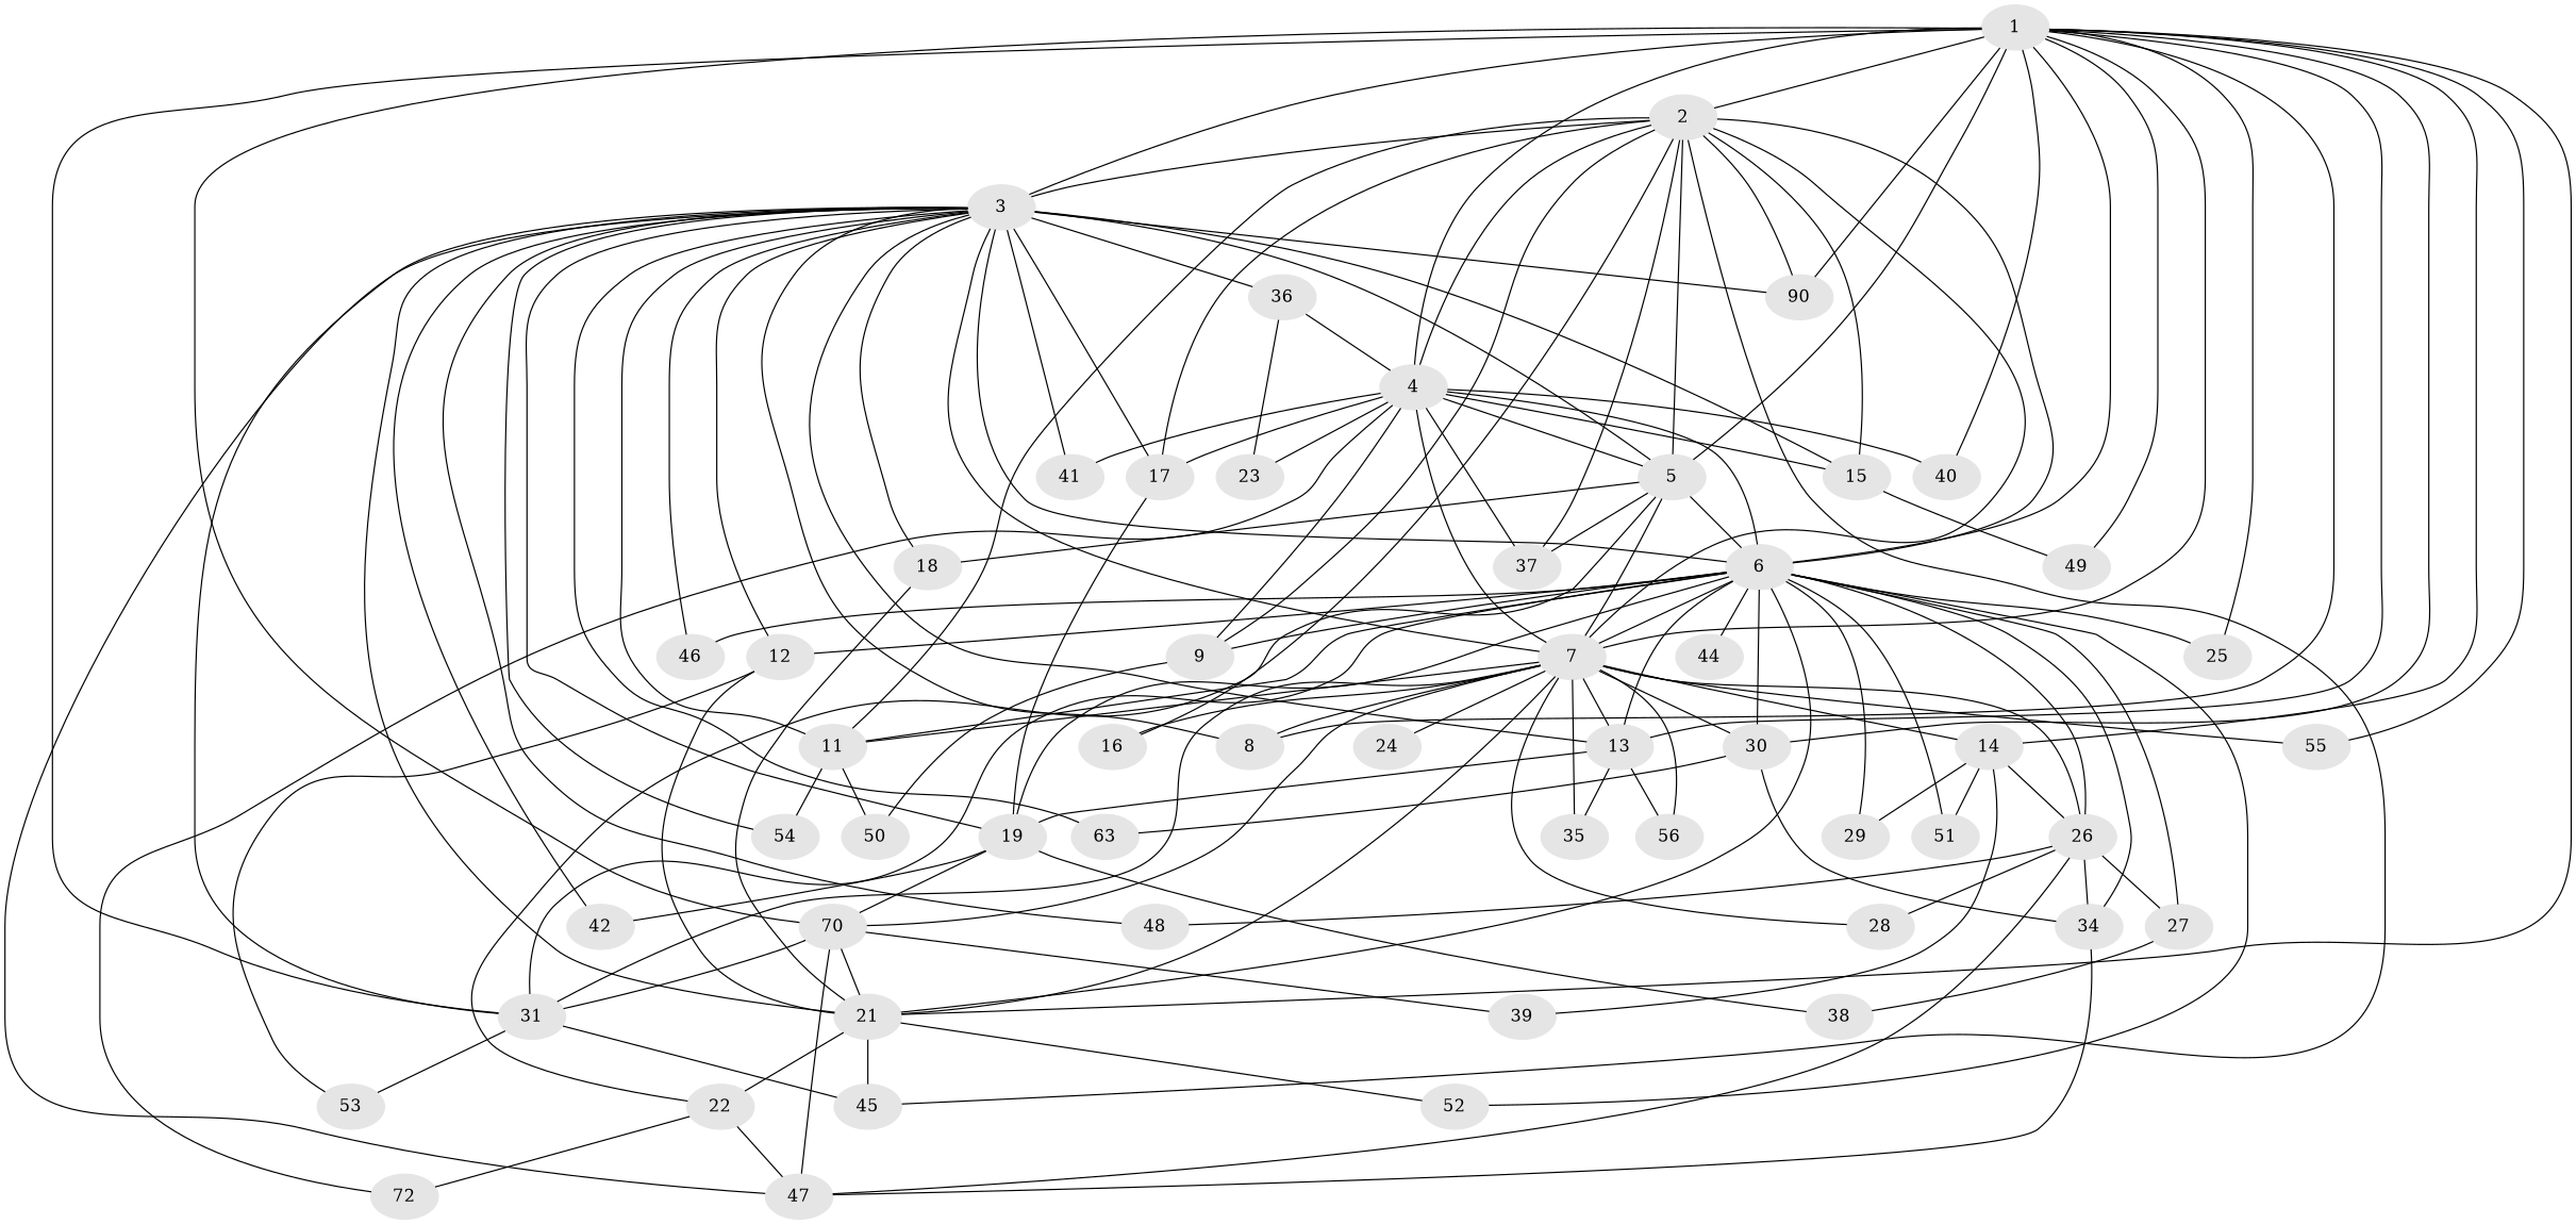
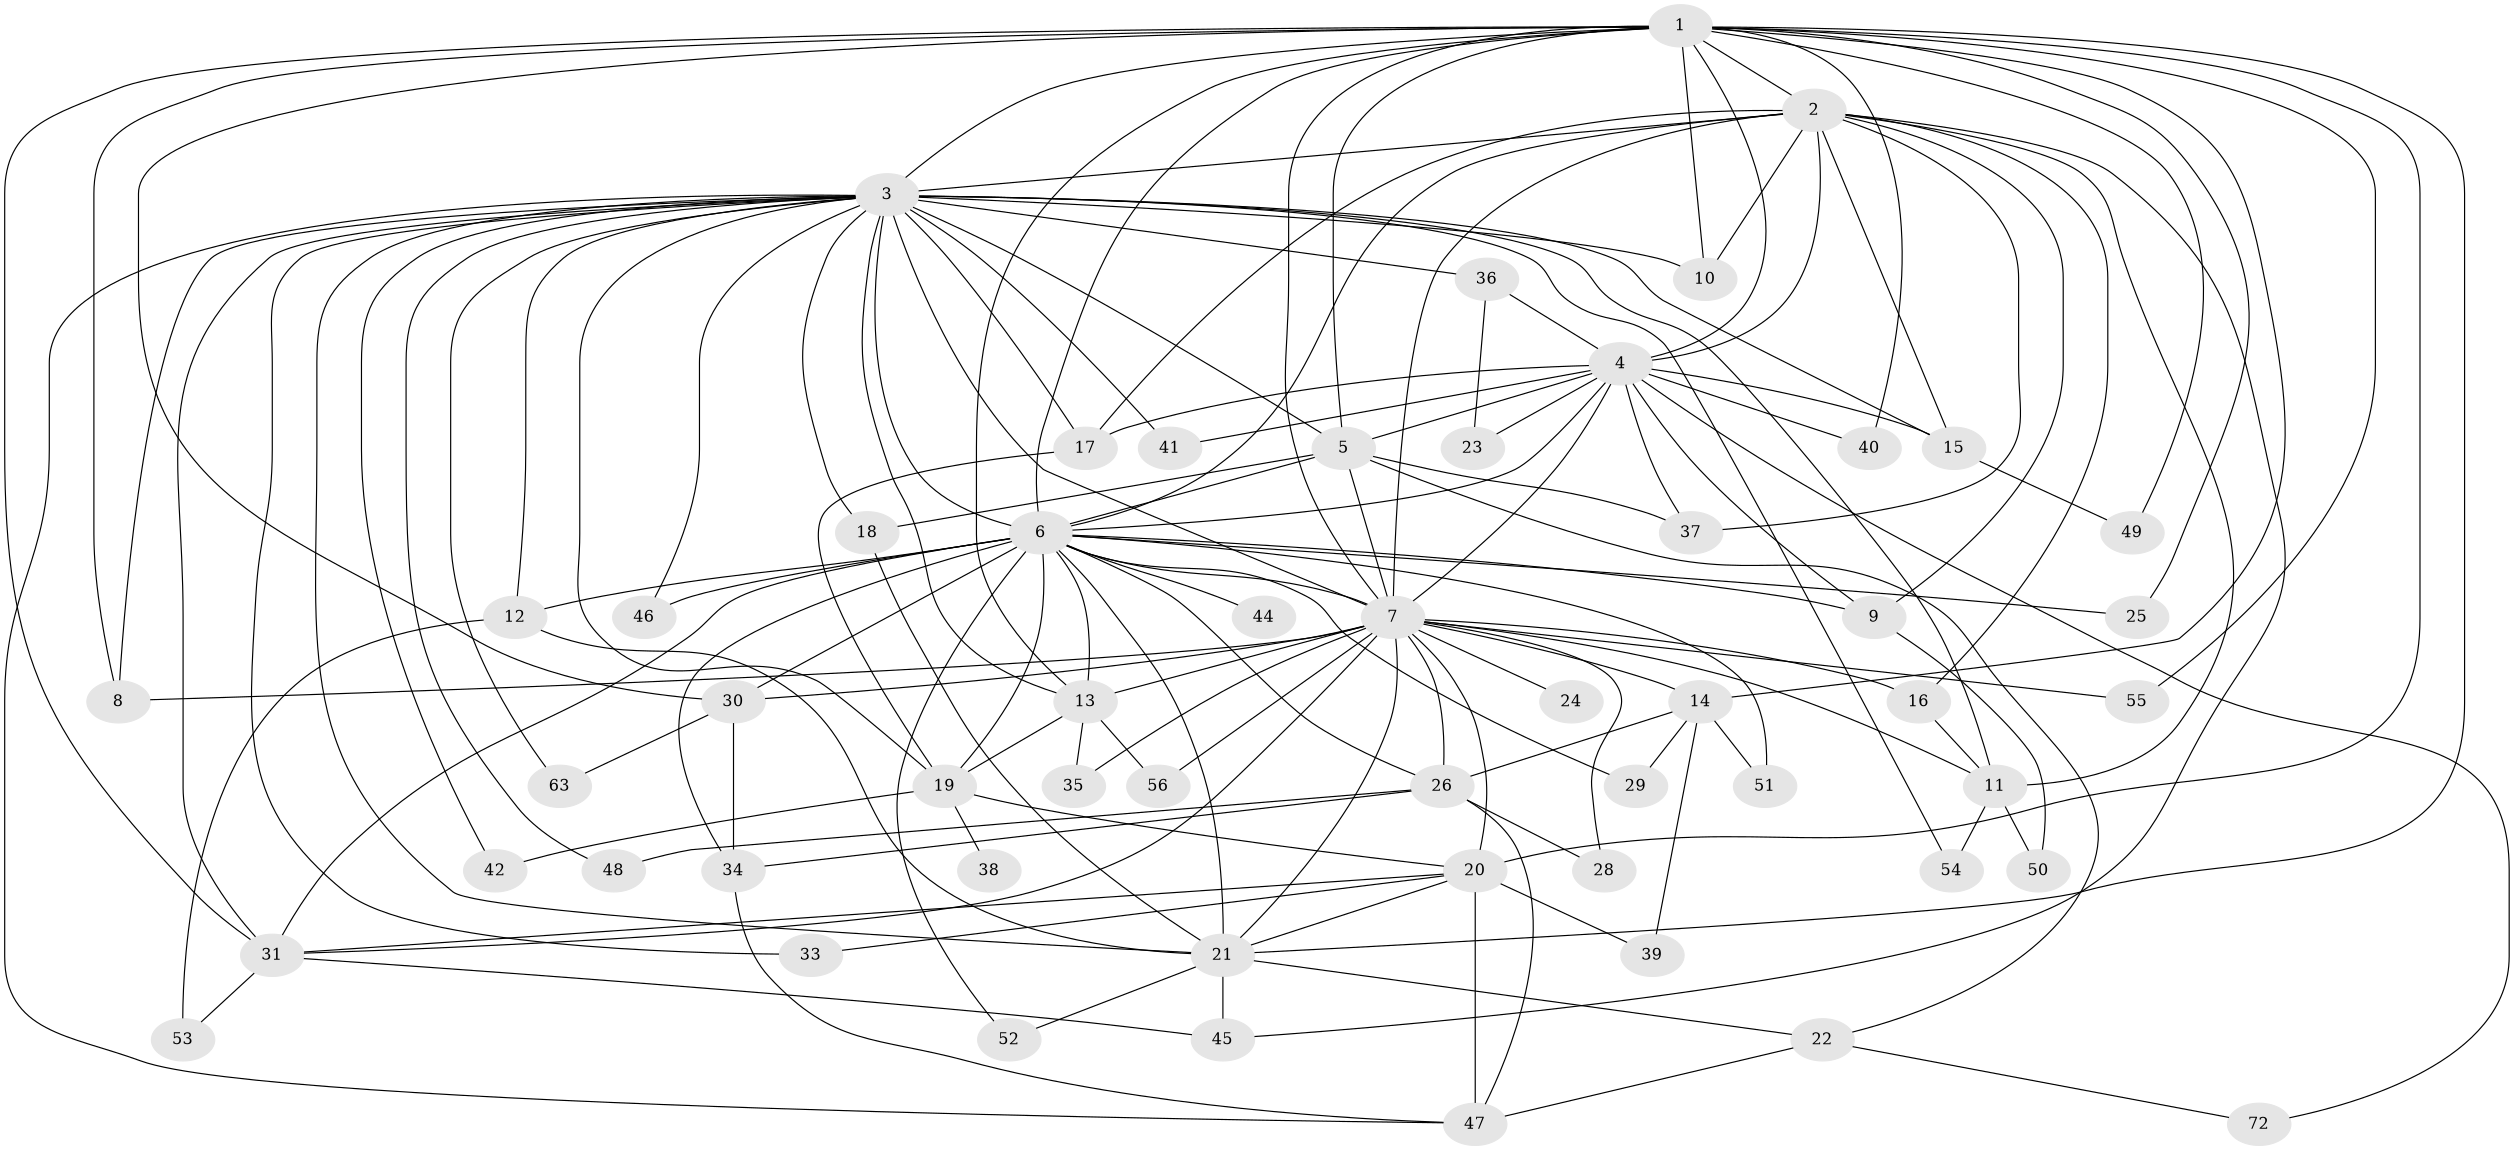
  graph {
    node [color=gray90 style=filled]
    edge [weight=1.0]
    1
    2
    3
    4
    5
    6
    7
    8
-   10 [label=90]
+   10
    13
    14
-   20 [label=70]
+   20
    21
    25
    30
    31
    40
    49
    55
    9
    11
    15
    16
    17
    37
    45
    12
    18
    19
+   33
    36
    41
    42
    n34 [label=63]
    46
    47
    48
    54
    23
    n40 [label=72]
    22
    26
-   27
    29
    34
    44
    51
    52
    24
    28
    35
    56
    39
    53
    50
    38
    1 -- 2 [weight=4.0]
    1 -- 3 [weight=4.0]
    1 -- 4 [weight=2.0]
    1 -- 5 [weight=2.0]
    1 -- 6 [weight=4.0]
    1 -- 7 [weight=3.0]
    1 -- 8
    1 -- 10
    1 -- 13 [weight=2.0]
    1 -- 14
    1 -- 20 [weight=6.0]
    1 -- 21
    1 -- 25
    1 -- 30
    1 -- 31
    1 -- 40
    1 -- 49
    1 -- 55
    2 -- 3 [weight=4.0]
    2 -- 4 [weight=3.0]
-   2 -- 5 [weight=2.0]
    2 -- 6 [weight=2.0]
    2 -- 7 [weight=2.0]
    2 -- 10 [weight=2.0]
    2 -- 9 [weight=2.0]
    2 -- 11
    2 -- 15
    2 -- 16
    2 -- 17
    2 -- 37
    2 -- 45
    3 -- 5 [weight=2.0]
    3 -- 6 [weight=12.0]
    3 -- 7 [weight=2.0]
    3 -- 8
    3 -- 10
    3 -- 13
    3 -- 21
    3 -- 31
    3 -- 11
    3 -- 15
    3 -- 17
    3 -- 12
    3 -- 18
    3 -- 19
+   3 -- 33
    3 -- 36
    3 -- 41
    3 -- 42
    3 -- n34
    3 -- 46
    3 -- 47
    3 -- 48
    3 -- 54
    4 -- 5 [weight=2.0]
    4 -- 6
    4 -- 7
    4 -- 40
    4 -- 9
    4 -- 15
    4 -- 17
    4 -- 37
    4 -- 41
    4 -- 23
    4 -- n40
    5 -- 6
    5 -- 7 [weight=2.0]
    5 -- 37
    5 -- 18
    5 -- 22
    6 -- 7 [weight=3.0]
    6 -- 13 [weight=2.0]
    6 -- 21
    6 -- 25 [weight=2.0]
    6 -- 30
    6 -- 31
    6 -- 9 [weight=2.0]
-   6 -- 11
+   16 -- 11
    6 -- 12
    6 -- 19
    6 -- 46
    6 -- 26
-   6 -- 27
    6 -- 29
    6 -- 34 [weight=2.0]
    6 -- 44 [weight=2.0]
    6 -- 51
    6 -- 52
    7 -- 8 [weight=2.0]
    7 -- 13 [weight=2.0]
    7 -- 14
    7 -- 20
    7 -- 21
    7 -- 30
    7 -- 31
    7 -- 55
    7 -- 11
    7 -- 16
    7 -- 26
    7 -- 24
    7 -- 28
    7 -- 35
    7 -- 56
    13 -- 19
    13 -- 35
    13 -- 56
    14 -- 26
    14 -- 29
    14 -- 51
    14 -- 39
    20 -- 21
    20 -- 31
+   20 -- 33
    20 -- 47
    20 -- 39
    21 -- 45
    21 -- 22
    21 -- 52
    30 -- n34
    30 -- 34
    31 -- 45
    31 -- 53
    9 -- 50
    11 -- 54
    11 -- 50
    15 -- 49
    17 -- 19
    12 -- 21
    12 -- 53
    18 -- 21
    19 -- 20
    19 -- 42
    19 -- 38
    36 -- 4 [weight=2.0]
    23 -- 36
    22 -- 47
    22 -- n40
    26 -- 47
    26 -- 48
-   26 -- 27
    26 -- 34
    26 -- 28
-   27 -- 38
    34 -- 47
  }
